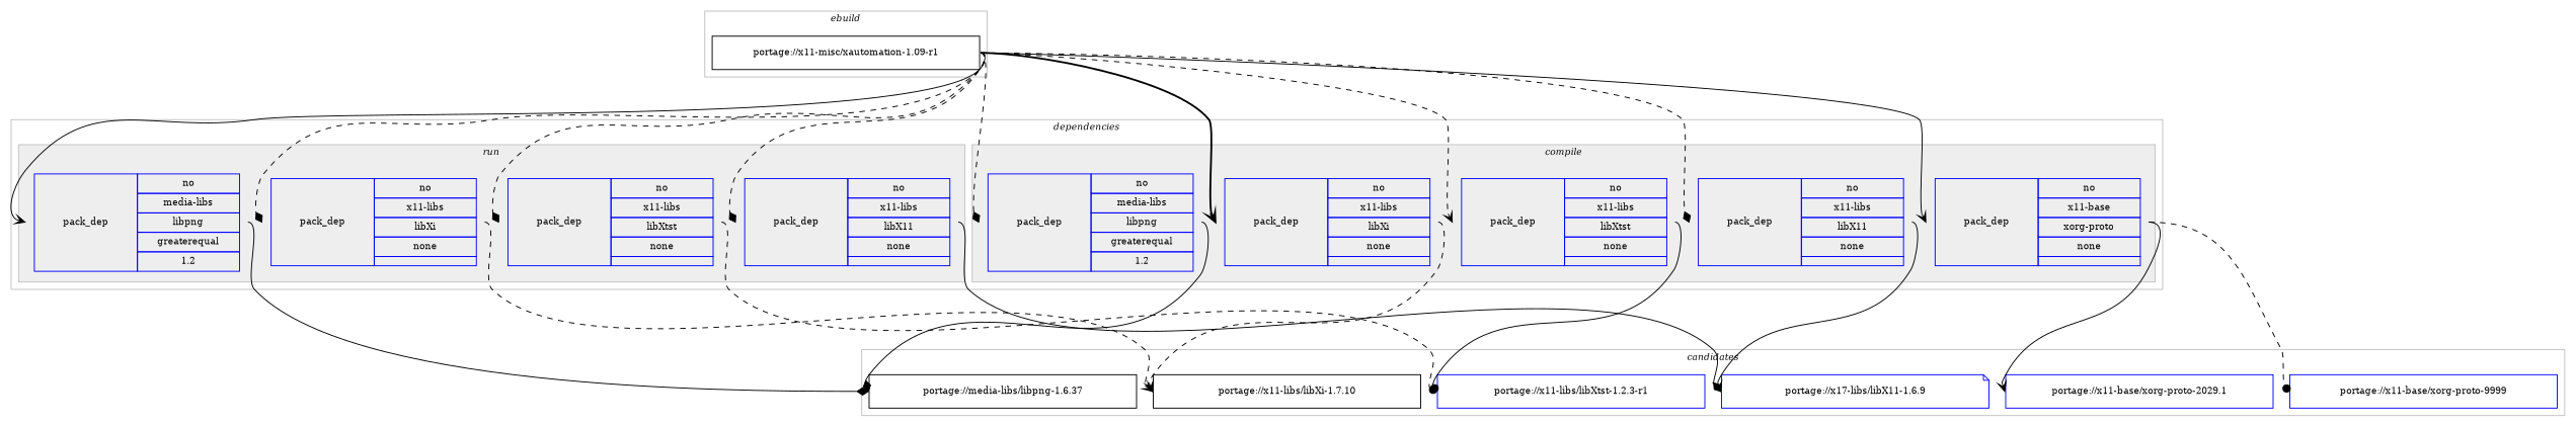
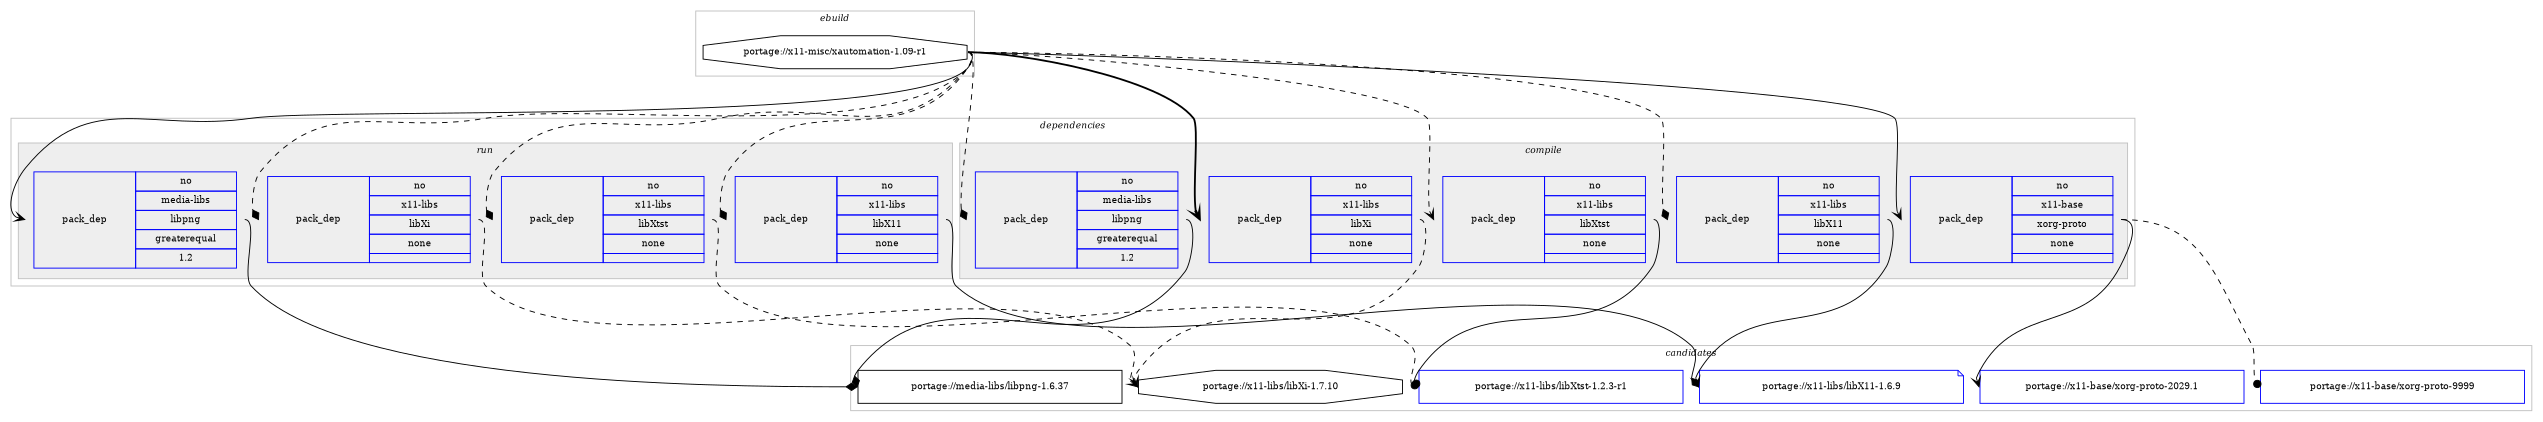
  digraph {
    compound=true
    concentrate=true
    fontname="DejaVu Serif"
    fontsize=10
    newrank=true
    rankdir=TB
    ranksep=1.5
    node [color=blue fontname="DejaVu Serif" fontsize=10 shape=none]
    edge [arrowhead=diamond fontname="DejaVu Serif" headport=w style=dashed tailport=e weight=100]
-   n1 [color=black label="portage://x11-misc/xautomation-1.09-r1" shape=box width=4]
+   n1 [color=black label="portage://x11-misc/xautomation-1.09-r1" shape=octagon width=4]
    n2 [label=<<TABLE BORDER="0" CELLBORDER="1" CELLSPACING="0" CELLPADDING="4" WIDTH="220"><TR><TD ROWSPAN="6" CELLPADDING="30">pack_dep</TD></TR><TR><TD WIDTH="110">no</TD></TR><TR><TD>media-libs</TD></TR><TR><TD>libpng</TD></TR><TR><TD>greaterequal</TD></TR><TR><TD>1.2</TD></TR></TABLE>>]
    n3 [label=<<TABLE BORDER="0" CELLBORDER="1" CELLSPACING="0" CELLPADDING="4" WIDTH="220"><TR><TD ROWSPAN="6" CELLPADDING="30">pack_dep</TD></TR><TR><TD WIDTH="110">no</TD></TR><TR><TD>x11-base</TD></TR><TR><TD>xorg-proto</TD></TR><TR><TD>none</TD></TR><TR><TD></TD></TR></TABLE>>]
    n4 [label=<<TABLE BORDER="0" CELLBORDER="1" CELLSPACING="0" CELLPADDING="4" WIDTH="220"><TR><TD ROWSPAN="6" CELLPADDING="30">pack_dep</TD></TR><TR><TD WIDTH="110">no</TD></TR><TR><TD>x11-libs</TD></TR><TR><TD>libX11</TD></TR><TR><TD>none</TD></TR><TR><TD></TD></TR></TABLE>>]
    n5 [label=<<TABLE BORDER="0" CELLBORDER="1" CELLSPACING="0" CELLPADDING="4" WIDTH="220"><TR><TD ROWSPAN="6" CELLPADDING="30">pack_dep</TD></TR><TR><TD WIDTH="110">no</TD></TR><TR><TD>x11-libs</TD></TR><TR><TD>libXi</TD></TR><TR><TD>none</TD></TR><TR><TD></TD></TR></TABLE>>]
    n6 [label=<<TABLE BORDER="0" CELLBORDER="1" CELLSPACING="0" CELLPADDING="4" WIDTH="220"><TR><TD ROWSPAN="6" CELLPADDING="30">pack_dep</TD></TR><TR><TD WIDTH="110">no</TD></TR><TR><TD>x11-libs</TD></TR><TR><TD>libXtst</TD></TR><TR><TD>none</TD></TR><TR><TD></TD></TR></TABLE>>]
    n7 [label=<<TABLE BORDER="0" CELLBORDER="1" CELLSPACING="0" CELLPADDING="4" WIDTH="220"><TR><TD ROWSPAN="6" CELLPADDING="30">pack_dep</TD></TR><TR><TD WIDTH="110">no</TD></TR><TR><TD>media-libs</TD></TR><TR><TD>libpng</TD></TR><TR><TD>greaterequal</TD></TR><TR><TD>1.2</TD></TR></TABLE>>]
    n8 [label=<<TABLE BORDER="0" CELLBORDER="1" CELLSPACING="0" CELLPADDING="4" WIDTH="220"><TR><TD ROWSPAN="6" CELLPADDING="30">pack_dep</TD></TR><TR><TD WIDTH="110">no</TD></TR><TR><TD>x11-libs</TD></TR><TR><TD>libX11</TD></TR><TR><TD>none</TD></TR><TR><TD></TD></TR></TABLE>>]
    n9 [label=<<TABLE BORDER="0" CELLBORDER="1" CELLSPACING="0" CELLPADDING="4" WIDTH="220"><TR><TD ROWSPAN="6" CELLPADDING="30">pack_dep</TD></TR><TR><TD WIDTH="110">no</TD></TR><TR><TD>x11-libs</TD></TR><TR><TD>libXi</TD></TR><TR><TD>none</TD></TR><TR><TD></TD></TR></TABLE>>]
    n10 [label=<<TABLE BORDER="0" CELLBORDER="1" CELLSPACING="0" CELLPADDING="4" WIDTH="220"><TR><TD ROWSPAN="6" CELLPADDING="30">pack_dep</TD></TR><TR><TD WIDTH="110">no</TD></TR><TR><TD>x11-libs</TD></TR><TR><TD>libXtst</TD></TR><TR><TD>none</TD></TR><TR><TD></TD></TR></TABLE>>]
    n11 [label="portage://x11-base/xorg-proto-9999" shape=box width=4]
    n12 [label="portage://x11-base/xorg-proto-2029.1" shape=box width=4]
-   n13 [label="portage://x17-libs/libX11-1.6.9" shape=note width=4]
+   n13 [label="portage://x11-libs/libX11-1.6.9" shape=note width=4]
    n14 [color=black label="portage://media-libs/libpng-1.6.37" shape=box width=4]
-   n15 [color=black label="portage://x11-libs/libXi-1.7.10" shape=box width=4]
+   n15 [color=black label="portage://x11-libs/libXi-1.7.10" shape=octagon width=4]
    n16 [label="portage://x11-libs/libXtst-1.2.3-r1" shape=box width=4]
    subgraph cluster_1 {
      color=gray
      label=<<i>ebuild</i>>
      rank=same
      n1
    }
    subgraph cluster_2 {
      color=gray
      label=<<i>dependencies</i>>
      subgraph cluster_3 {
        color=gray
        fillcolor="#eeeeee"
        label=<<i>compile</i>>
        style=filled
        subgraph sub_4 {
          color=gray
          fillcolor="#eeeeee"
          label=<<i>compile</i>>
          style=filled
          n2
        }
        subgraph sub_5 {
          color=gray
          fillcolor="#eeeeee"
          label=<<i>compile</i>>
          style=filled
          n3
        }
        subgraph sub_6 {
          color=gray
          fillcolor="#eeeeee"
          label=<<i>compile</i>>
          style=filled
          n4
        }
        subgraph sub_7 {
          color=gray
          fillcolor="#eeeeee"
          label=<<i>compile</i>>
          style=filled
          n5
        }
        subgraph sub_8 {
          color=gray
          fillcolor="#eeeeee"
          label=<<i>compile</i>>
          style=filled
          n6
        }
      }
      subgraph cluster_9 {
        color=gray
        fillcolor="#eeeeee"
        label=<<i>compile and run</i>>
        style=filled
      }
      subgraph cluster_10 {
        color=gray
        fillcolor="#eeeeee"
        label=<<i>run</i>>
        style=filled
        subgraph sub_11 {
          color=gray
          fillcolor="#eeeeee"
          label=<<i>run</i>>
          style=filled
          n7
        }
        subgraph sub_12 {
          color=gray
          fillcolor="#eeeeee"
          label=<<i>run</i>>
          style=filled
          n8
        }
        subgraph sub_13 {
          color=gray
          fillcolor="#eeeeee"
          label=<<i>run</i>>
          style=filled
          n9
        }
        subgraph sub_14 {
          color=gray
          fillcolor="#eeeeee"
          label=<<i>run</i>>
          style=filled
          n10
        }
      }
    }
    subgraph cluster_15 {
      color=gray
      label=<<i>candidates</i>>
      rank=same
      subgraph sub_16 {
        color=black
        label=<<i>candidates</i>>
        nodesep=1
        rank=same
        n11
        n12
      }
      subgraph sub_17 {
        color=black
        label=<<i>candidates</i>>
        nodesep=1
        rank=same
        n13
      }
      subgraph sub_18 {
        color=black
        label=<<i>candidates</i>>
        nodesep=1
        rank=same
        n14
      }
      subgraph sub_19 {
        color=black
        label=<<i>candidates</i>>
        nodesep=1
        rank=same
        n15
      }
      subgraph sub_20 {
        color=black
        label=<<i>candidates</i>>
        nodesep=1
        rank=same
        n16
      }
      subgraph sub_21 {
        color=black
        label=<<i>candidates</i>>
        nodesep=1
        rank=same
        n14
      }
      subgraph sub_22 {
        color=black
        label=<<i>candidates</i>>
        nodesep=1
        rank=same
        n13
      }
      subgraph sub_23 {
        color=black
        label=<<i>candidates</i>>
        nodesep=1
        rank=same
        n15
      }
      subgraph sub_24 {
        color=black
        label=<<i>candidates</i>>
        nodesep=1
        rank=same
        n16
      }
    }
    n1 -> n2 [weight=20]
    n1 -> n3 [arrowhead=vee style=solid weight=20]
    n1 -> n4 [weight=20]
    n1 -> n5 [arrowhead=vee style=bold weight=20]
    n1 -> n6 [arrowhead=vee weight=20]
    n1 -> n7 [arrowhead=vee style=solid weight=20]
    n1 -> n8 [weight=20]
    n1 -> n9 [weight=20]
    n1 -> n10 [weight=20]
    n2 -> n14 [style=solid]
    n3 -> n11 [arrowhead=dot]
    n3 -> n12 [arrowhead=vee style=solid]
    n4 -> n13 [arrowhead=vee style=solid]
    n5 -> n15 [arrowhead=vee]
    n6 -> n16 [arrowhead=dot style=solid]
    n7 -> n14 [style=solid]
    n8 -> n13 [style=solid]
    n9 -> n15 [arrowhead=vee]
    n10 -> n16 [arrowhead=dot]
  }
